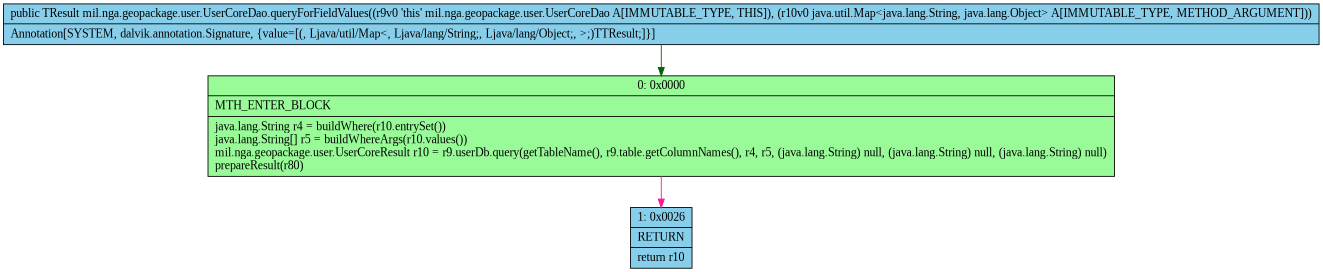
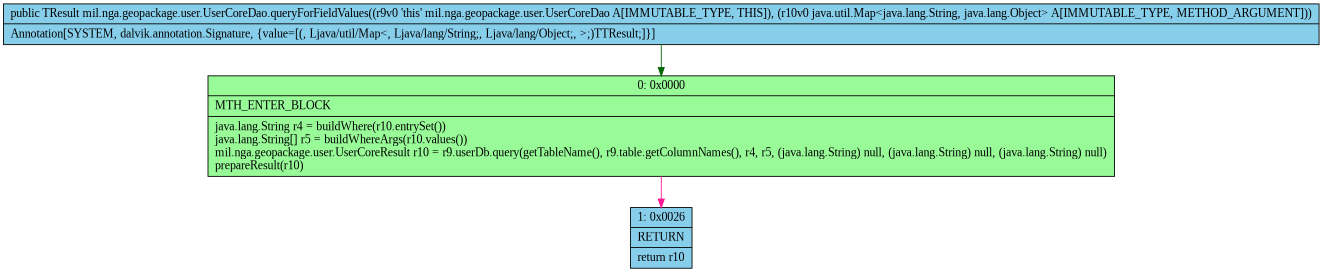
  digraph {
    fontname="Liberation Serif"
    node [shape=record style=filled fillcolor=skyblue fontname="Liberation Serif"]
    edge [fontname="Liberation Serif"]
-   n1 [label="{0\:\ 0x0000|MTH_ENTER_BLOCK\l|java.lang.String r4 = buildWhere(r10.entrySet())\ljava.lang.String[] r5 = buildWhereArgs(r10.values())\lmil.nga.geopackage.user.UserCoreResult r10 = r9.userDb.query(getTableName(), r9.table.getColumnNames(), r4, r5, (java.lang.String) null, (java.lang.String) null, (java.lang.String) null)\lprepareResult(r80)\l}" fillcolor=palegreen]
+   n1 [label="{0\:\ 0x0000|MTH_ENTER_BLOCK\l|java.lang.String r4 = buildWhere(r10.entrySet())\ljava.lang.String[] r5 = buildWhereArgs(r10.values())\lmil.nga.geopackage.user.UserCoreResult r10 = r9.userDb.query(getTableName(), r9.table.getColumnNames(), r4, r5, (java.lang.String) null, (java.lang.String) null, (java.lang.String) null)\lprepareResult(r10)\l}" fillcolor=palegreen]
    n2 [label="{1\:\ 0x0026|RETURN\l|return r10\l}"]
    n3 [label="{public TResult mil.nga.geopackage.user.UserCoreDao.queryForFieldValues((r9v0 'this' mil.nga.geopackage.user.UserCoreDao A[IMMUTABLE_TYPE, THIS]), (r10v0 java.util.Map\<java.lang.String, java.lang.Object\> A[IMMUTABLE_TYPE, METHOD_ARGUMENT]))  | Annotation[SYSTEM, dalvik.annotation.Signature, \{value=[(, Ljava\/util\/Map\<, Ljava\/lang\/String;, Ljava\/lang\/Object;, \>;)TTResult;]\}]\l}"]
    n1 -> n2 [color=deeppink]
    n3 -> n1 [color=darkgreen]
  }
